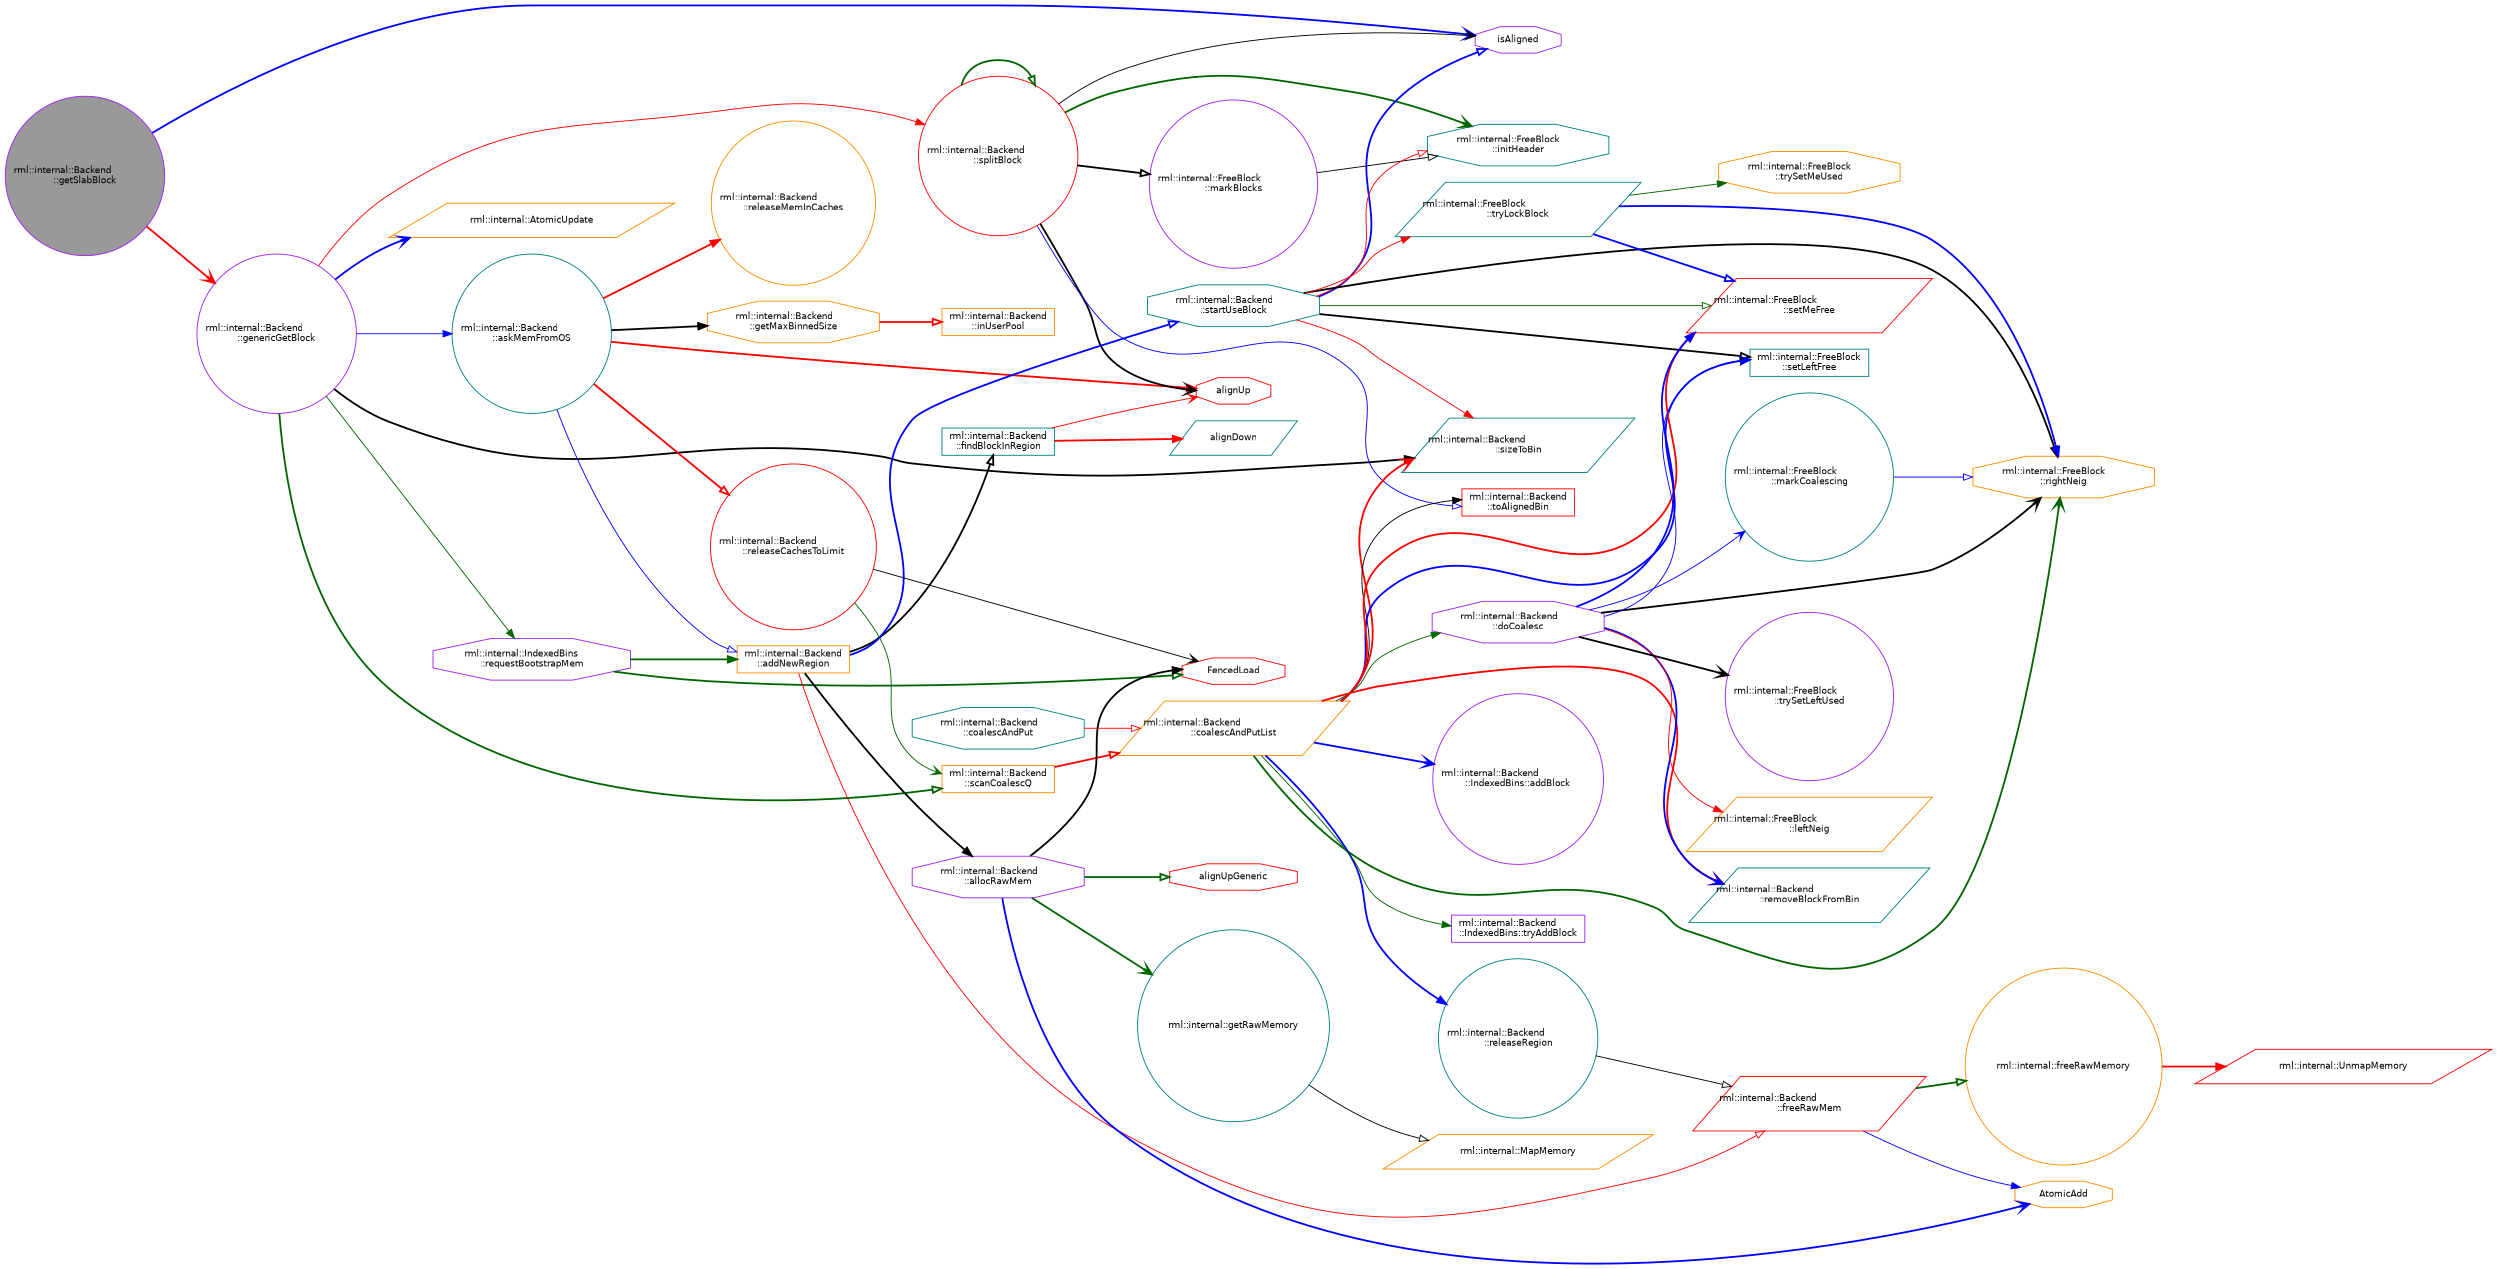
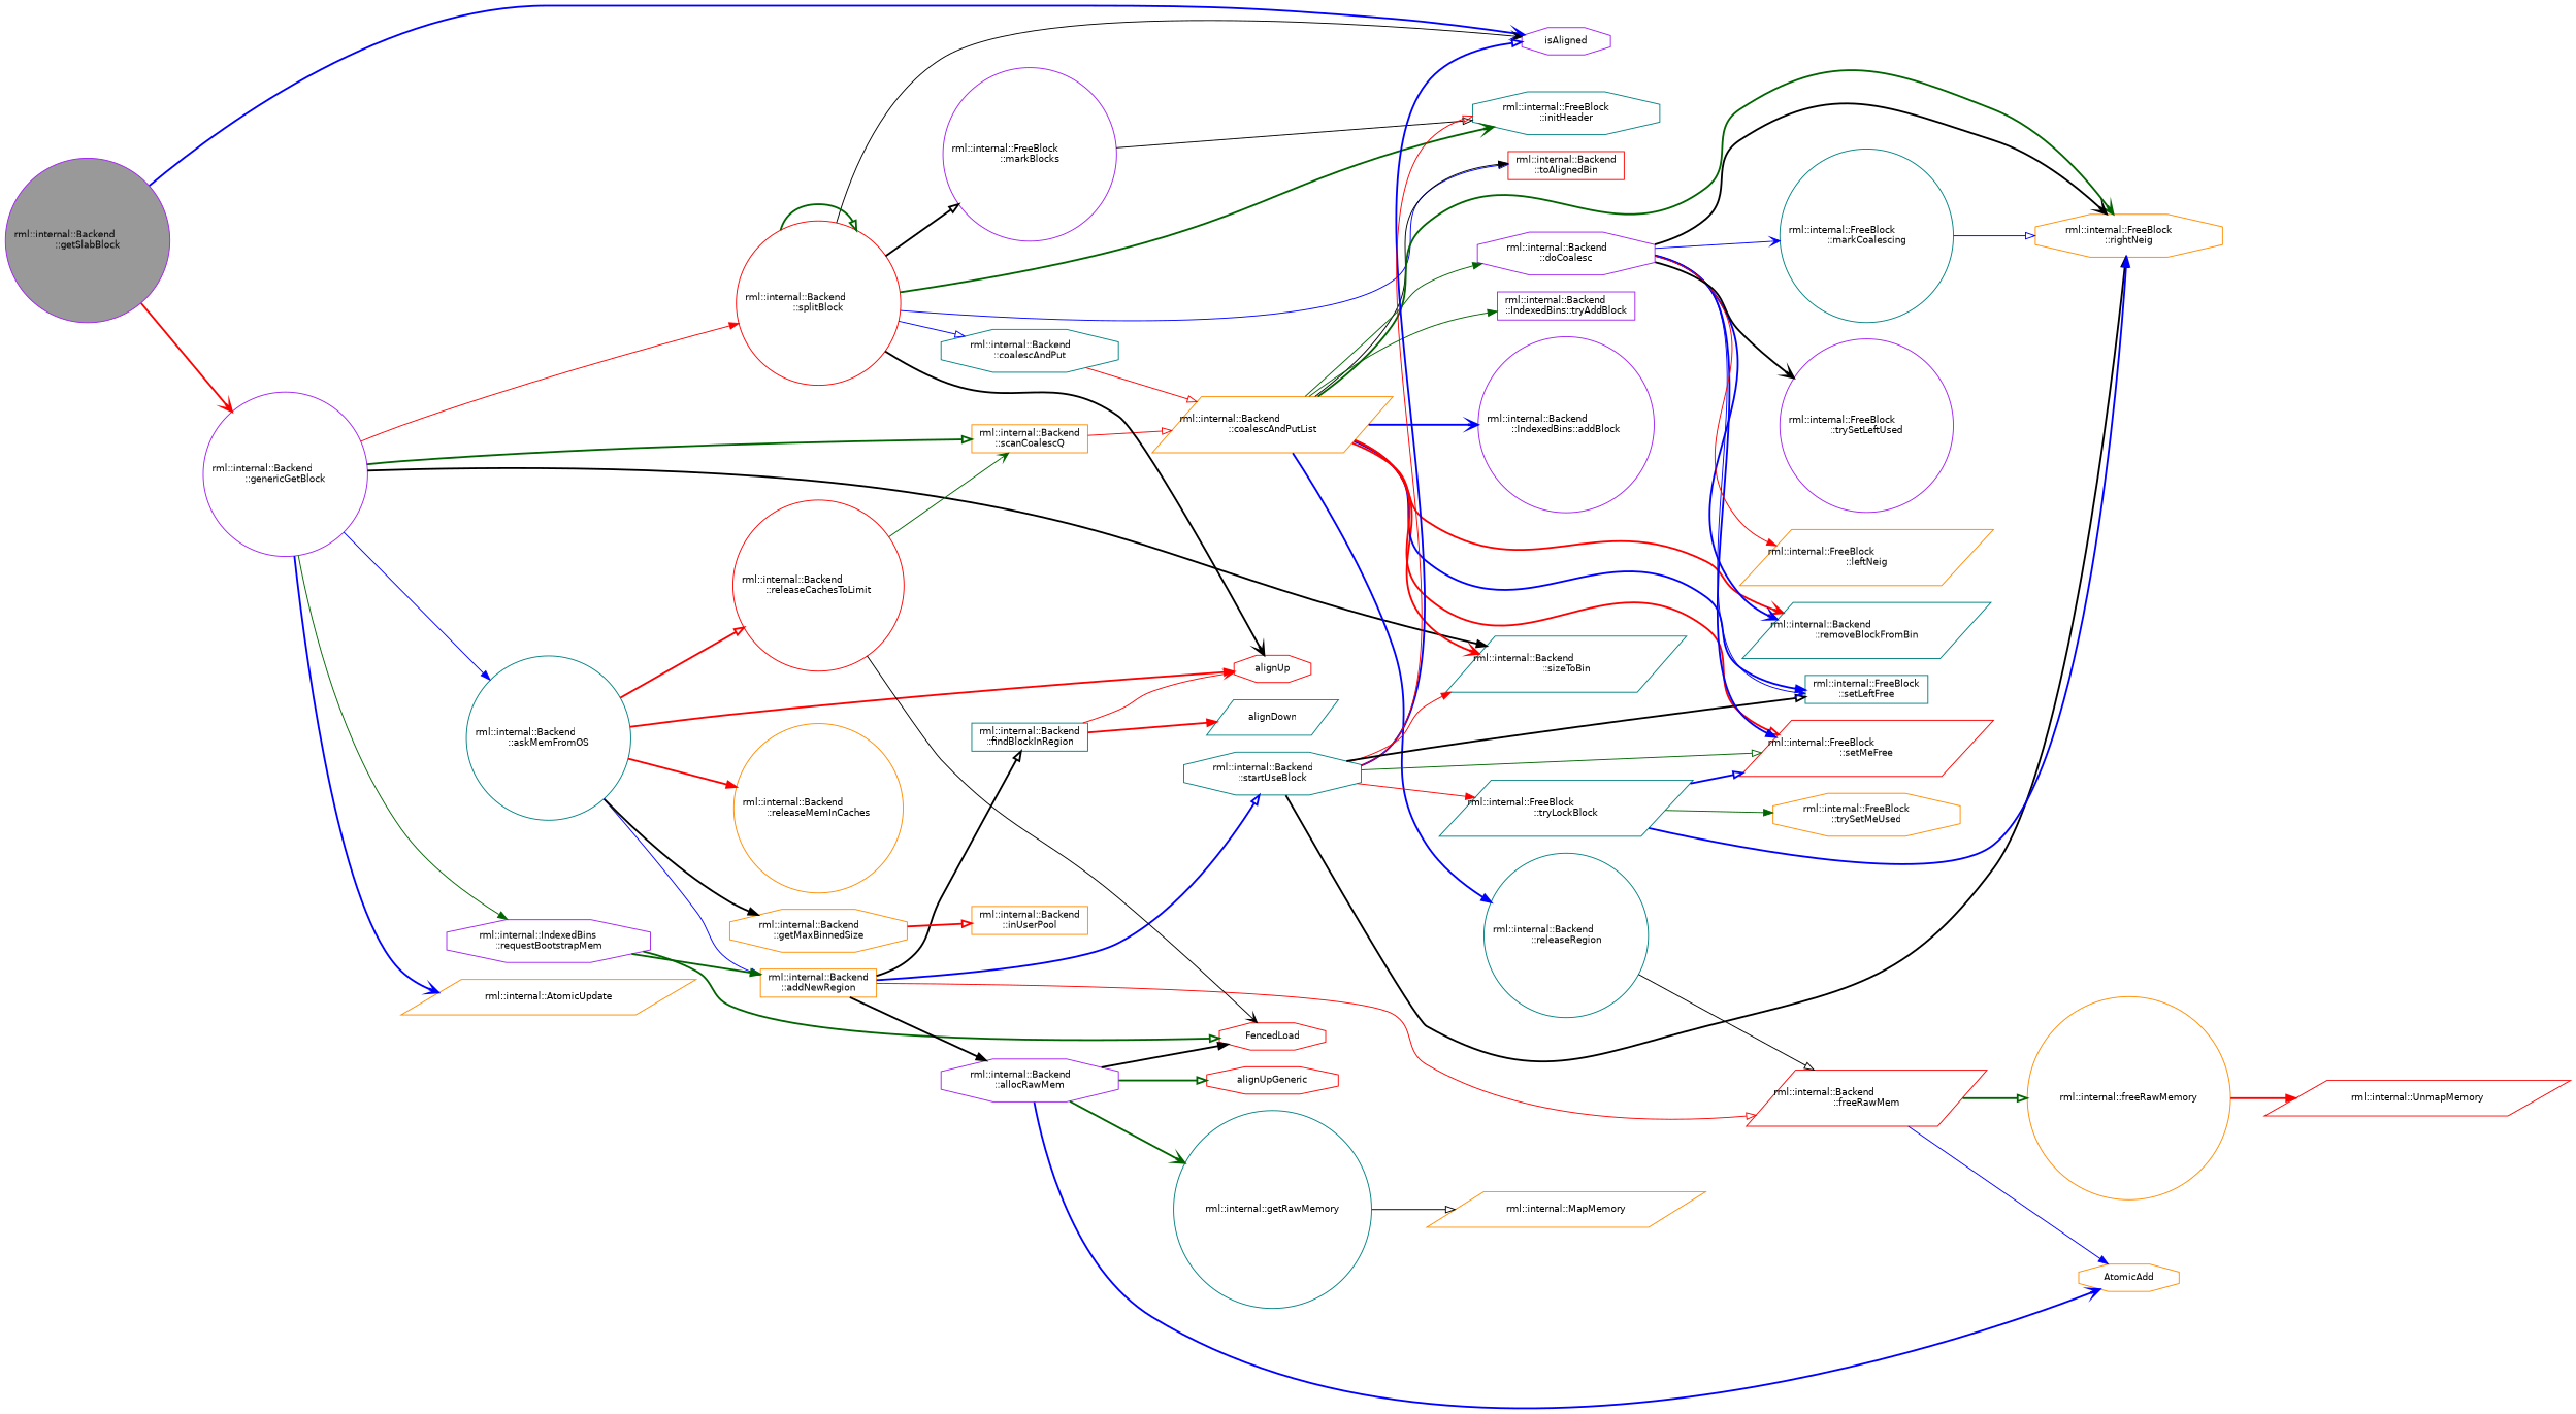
  digraph {
    rankdir=LR
    node [color=teal fillcolor=white fontname=Helvetica fontsize=10 shape=octagon style=filled]
    edge [arrowhead=onormal color=blue fontname=Helvetica fontsize=10 labelfontname=Helvetica labelfontsize=10 style=bold]
    n1 [color=purple fillcolor=grey60 fontcolor=black height=0.2 label="rml::internal::Backend\l::getSlabBlock" shape=circle width=0.4]
    n2 [color=purple height=0.2 label="rml::internal::Backend\l::genericGetBlock" shape=circle width=0.4]
    n3 [color=purple height=0.2 label=isAligned width=0.4]
    n4 [height=0.2 label="rml::internal::Backend\l::askMemFromOS" shape=circle width=0.4]
    n5 [height=0.2 label="rml::internal::Backend\l::sizeToBin" shape=parallelogram width=0.4]
    n6 [color=darkorange height=0.2 label="rml::internal::Backend\l::scanCoalescQ" shape=box width=0.4]
    n7 [color=darkorange height=0.2 label="rml::internal::AtomicUpdate" shape=parallelogram width=0.4]
    n8 [color=purple height=0.2 label="rml::internal::IndexedBins\l::requestBootstrapMem" width=0.4]
    n9 [color=red height=0.2 label="rml::internal::Backend\l::splitBlock" shape=circle width=0.4]
    n10 [color=darkorange height=0.2 label="rml::internal::Backend\l::addNewRegion" shape=box width=0.4]
    n11 [color=red height=0.2 label=alignUp width=0.4]
    n12 [color=darkorange height=0.2 label="rml::internal::Backend\l::getMaxBinnedSize" width=0.4]
    n13 [color=red height=0.2 label="rml::internal::Backend\l::releaseCachesToLimit" shape=circle width=0.4]
    n14 [color=darkorange height=0.2 label="rml::internal::Backend\l::releaseMemInCaches" shape=circle width=0.4]
    n15 [color=darkorange height=0.2 label="rml::internal::Backend\l::coalescAndPutList" shape=parallelogram width=0.4]
    n16 [color=red height=0.2 label=FencedLoad width=0.4]
    n17 [height=0.2 label="rml::internal::FreeBlock\l::initHeader" width=0.4]
    n18 [color=red height=0.2 label="rml::internal::Backend\l::toAlignedBin" shape=box width=0.4]
    n19 [height=0.2 label="rml::internal::Backend\l::coalescAndPut" width=0.4]
    n20 [color=purple height=0.2 label="rml::internal::FreeBlock\l::markBlocks" shape=circle width=0.4]
    n21 [color=purple height=0.2 label="rml::internal::Backend\l::allocRawMem" width=0.4]
    n22 [height=0.2 label="rml::internal::Backend\l::findBlockInRegion" shape=box width=0.4]
    n23 [color=red height=0.2 label="rml::internal::Backend\l::freeRawMem" shape=parallelogram width=0.4]
    n24 [height=0.2 label="rml::internal::Backend\l::startUseBlock" width=0.4]
    n25 [color=darkorange height=0.2 label="rml::internal::Backend\l::inUserPool" shape=box width=0.4]
    n26 [color=red height=0.2 label=alignUpGeneric width=0.4]
    n27 [color=darkorange height=0.2 label=AtomicAdd width=0.4]
    n28 [height=0.2 label="rml::internal::getRawMemory" shape=circle width=0.4]
    n29 [height=0.2 label=alignDown shape=parallelogram width=0.4]
    n30 [color=darkorange height=0.2 label="rml::internal::freeRawMemory" shape=circle width=0.4]
    n31 [color=darkorange height=0.2 label="rml::internal::FreeBlock\l::rightNeig" width=0.4]
    n32 [height=0.2 label="rml::internal::FreeBlock\l::setLeftFree" shape=box width=0.4]
    n33 [color=red height=0.2 label="rml::internal::FreeBlock\l::setMeFree" shape=parallelogram width=0.4]
    n34 [height=0.2 label="rml::internal::FreeBlock\l::tryLockBlock" shape=parallelogram width=0.4]
    n35 [color=darkorange height=0.2 label="rml::internal::MapMemory" shape=parallelogram width=0.4]
    n36 [color=red height=0.2 label="rml::internal::UnmapMemory" shape=parallelogram width=0.4]
    n37 [color=darkorange height=0.2 label="rml::internal::FreeBlock\l::trySetMeUsed" width=0.4]
    n38 [color=purple height=0.2 label="rml::internal::Backend\l::IndexedBins::addBlock" shape=circle width=0.4]
    n39 [color=purple height=0.2 label="rml::internal::Backend\l::doCoalesc" width=0.4]
    n40 [height=0.2 label="rml::internal::Backend\l::removeBlockFromBin" shape=parallelogram width=0.4]
    n41 [height=0.2 label="rml::internal::Backend\l::releaseRegion" shape=circle width=0.4]
    n42 [color=purple height=0.2 label="rml::internal::Backend\l::IndexedBins::tryAddBlock" shape=box width=0.4]
    n43 [color=darkorange height=0.2 label="rml::internal::FreeBlock\l::leftNeig" shape=parallelogram width=0.4]
    n44 [height=0.2 label="rml::internal::FreeBlock\l::markCoalescing" shape=circle width=0.4]
    n45 [color=purple height=0.2 label="rml::internal::FreeBlock\l::trySetLeftUsed" shape=circle width=0.4]
    n1 -> n2 [arrowhead=vee color=red]
    n1 -> n3 [arrowhead=vee]
    n2 -> n4 [arrowhead=normal style=solid]
    n2 -> n5 [arrowhead=normal color=black]
    n2 -> n6 [color=darkgreen]
    n2 -> n7 [arrowhead=vee]
    n2 -> n8 [arrowhead=normal color=darkgreen style=solid]
    n2 -> n9 [arrowhead=normal color=red style=solid]
    n4 -> n10 [style=solid]
    n4 -> n11 [arrowhead=normal color=red]
    n4 -> n12 [arrowhead=normal color=black]
    n4 -> n13 [color=red]
    n4 -> n14 [arrowhead=normal color=red]
-   n6 -> n15 [color=red]
+   n6 -> n15 [color=red style=solid]
    n8 -> n10 [arrowhead=normal color=darkgreen]
    n8 -> n16 [color=darkgreen]
    n9 -> n3 [arrowhead=vee color=black style=solid]
    n9 -> n9 [color=darkgreen]
    n9 -> n11 [arrowhead=vee color=black]
    n9 -> n17 [arrowhead=vee color=darkgreen]
    n9 -> n18 [style=solid]
+   n9 -> n19 [style=solid]
    n9 -> n20 [color=black]
    n10 -> n21 [arrowhead=normal color=black]
    n10 -> n22 [color=black]
    n10 -> n23 [color=red style=solid]
    n10 -> n24
    n12 -> n25 [color=red]
    n13 -> n6 [arrowhead=vee color=darkgreen style=solid]
    n13 -> n16 [arrowhead=vee color=black style=solid]
    n15 -> n5 [arrowhead=vee color=red]
    n15 -> n18 [arrowhead=normal color=black style=solid]
    n15 -> n31 [arrowhead=vee color=darkgreen]
    n15 -> n32 [arrowhead=normal]
    n15 -> n33 [color=red]
    n15 -> n38 [arrowhead=vee]
    n15 -> n39 [arrowhead=normal color=darkgreen style=solid]
    n15 -> n40 [arrowhead=vee color=red]
    n15 -> n41 [arrowhead=normal]
    n15 -> n42 [arrowhead=normal color=darkgreen style=solid]
    n19 -> n15 [color=red style=solid]
    n20 -> n17 [color=black style=solid]
    n21 -> n16 [arrowhead=normal color=black]
    n21 -> n26 [color=darkgreen]
    n21 -> n27 [arrowhead=vee]
    n21 -> n28 [arrowhead=vee color=darkgreen]
    n22 -> n11 [arrowhead=vee color=red style=solid]
    n22 -> n29 [arrowhead=normal color=red]
    n23 -> n27 [arrowhead=normal style=solid]
    n23 -> n30 [color=darkgreen]
    n24 -> n3
    n24 -> n5 [arrowhead=normal color=red style=solid]
    n24 -> n17 [color=red style=solid]
    n24 -> n31 [color=black]
    n24 -> n32 [color=black]
    n24 -> n33 [color=darkgreen style=solid]
    n24 -> n34 [arrowhead=normal color=red style=solid]
    n28 -> n35 [color=black style=solid]
    n30 -> n36 [arrowhead=normal color=red]
    n34 -> n31 [arrowhead=normal]
    n34 -> n33
    n34 -> n37 [arrowhead=normal color=darkgreen style=solid]
    n39 -> n31 [arrowhead=vee color=black]
    n39 -> n32 [arrowhead=vee style=solid]
    n39 -> n33 [arrowhead=normal]
    n39 -> n40 [arrowhead=vee]
    n39 -> n43 [arrowhead=normal color=red style=solid]
    n39 -> n44 [arrowhead=vee style=solid]
    n39 -> n45 [arrowhead=vee color=black]
    n41 -> n23 [color=black style=solid]
    n44 -> n31 [style=solid]
  }
